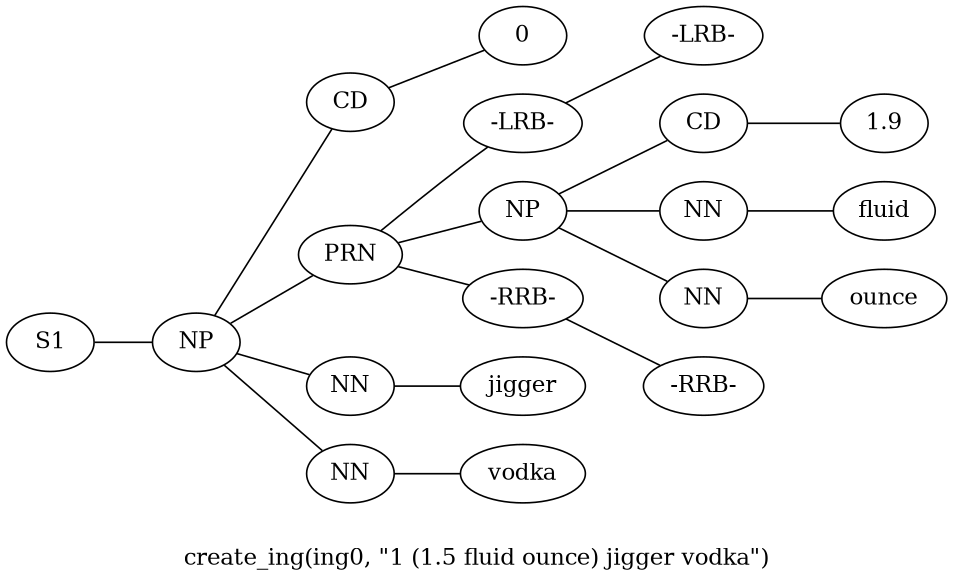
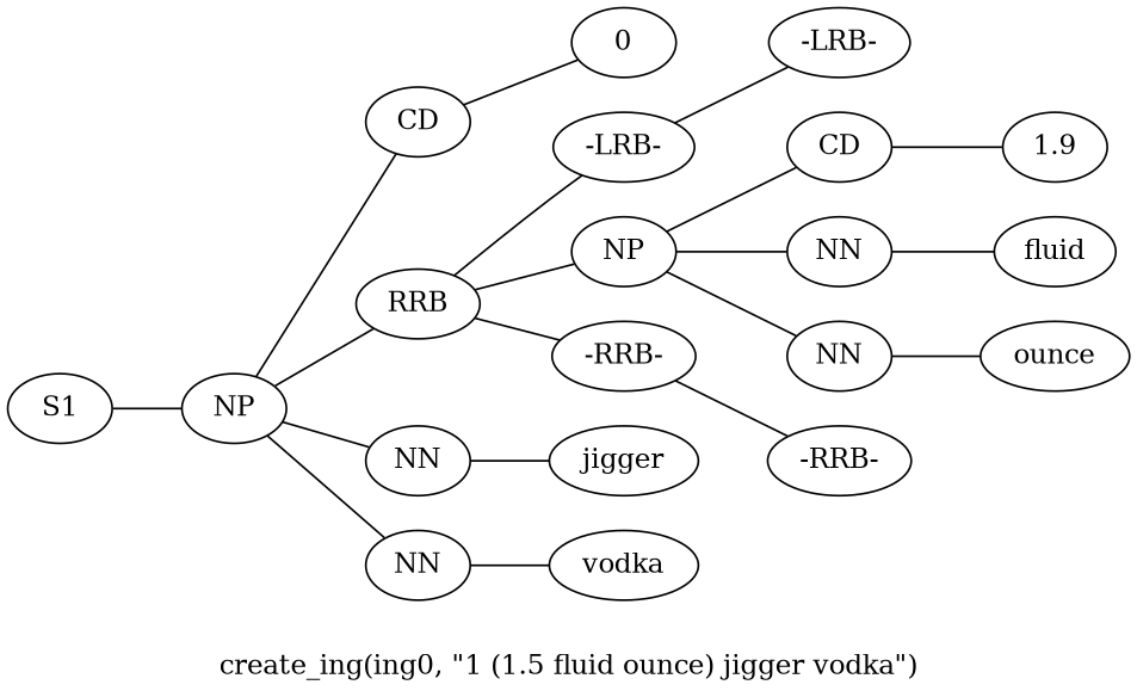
  graph {
    label="create_ing(ing0, \"1 (1.5 fluid ounce) jigger vodka\")"
    rankdir=LR
    n1 [label=S1]
    n2 [label=NP]
    n3 [label=CD]
-   n4 [label=PRN]
+   n4 [label=RRB]
    n5 [label=NN]
    n6 [label=NN]
    n7 [label=0]
    n8 [label="-LRB-"]
    n9 [label=NP]
    n10 [label="-RRB-"]
    n11 [label=jigger]
    n12 [label=vodka]
    n13 [label="-LRB-"]
    n14 [label=CD]
    n15 [label=NN]
    n16 [label=NN]
    n17 [label="-RRB-"]
    n18 [label=1.9]
    n19 [label=fluid]
    n20 [label=ounce]
    n1 -- n2
    n2 -- n3
    n2 -- n4
    n2 -- n5
    n2 -- n6
    n3 -- n7
    n4 -- n8
    n4 -- n9
    n4 -- n10
    n5 -- n11
    n6 -- n12
    n8 -- n13
    n9 -- n14
    n9 -- n15
    n9 -- n16
    n10 -- n17
    n14 -- n18
    n15 -- n19
    n16 -- n20
  }
